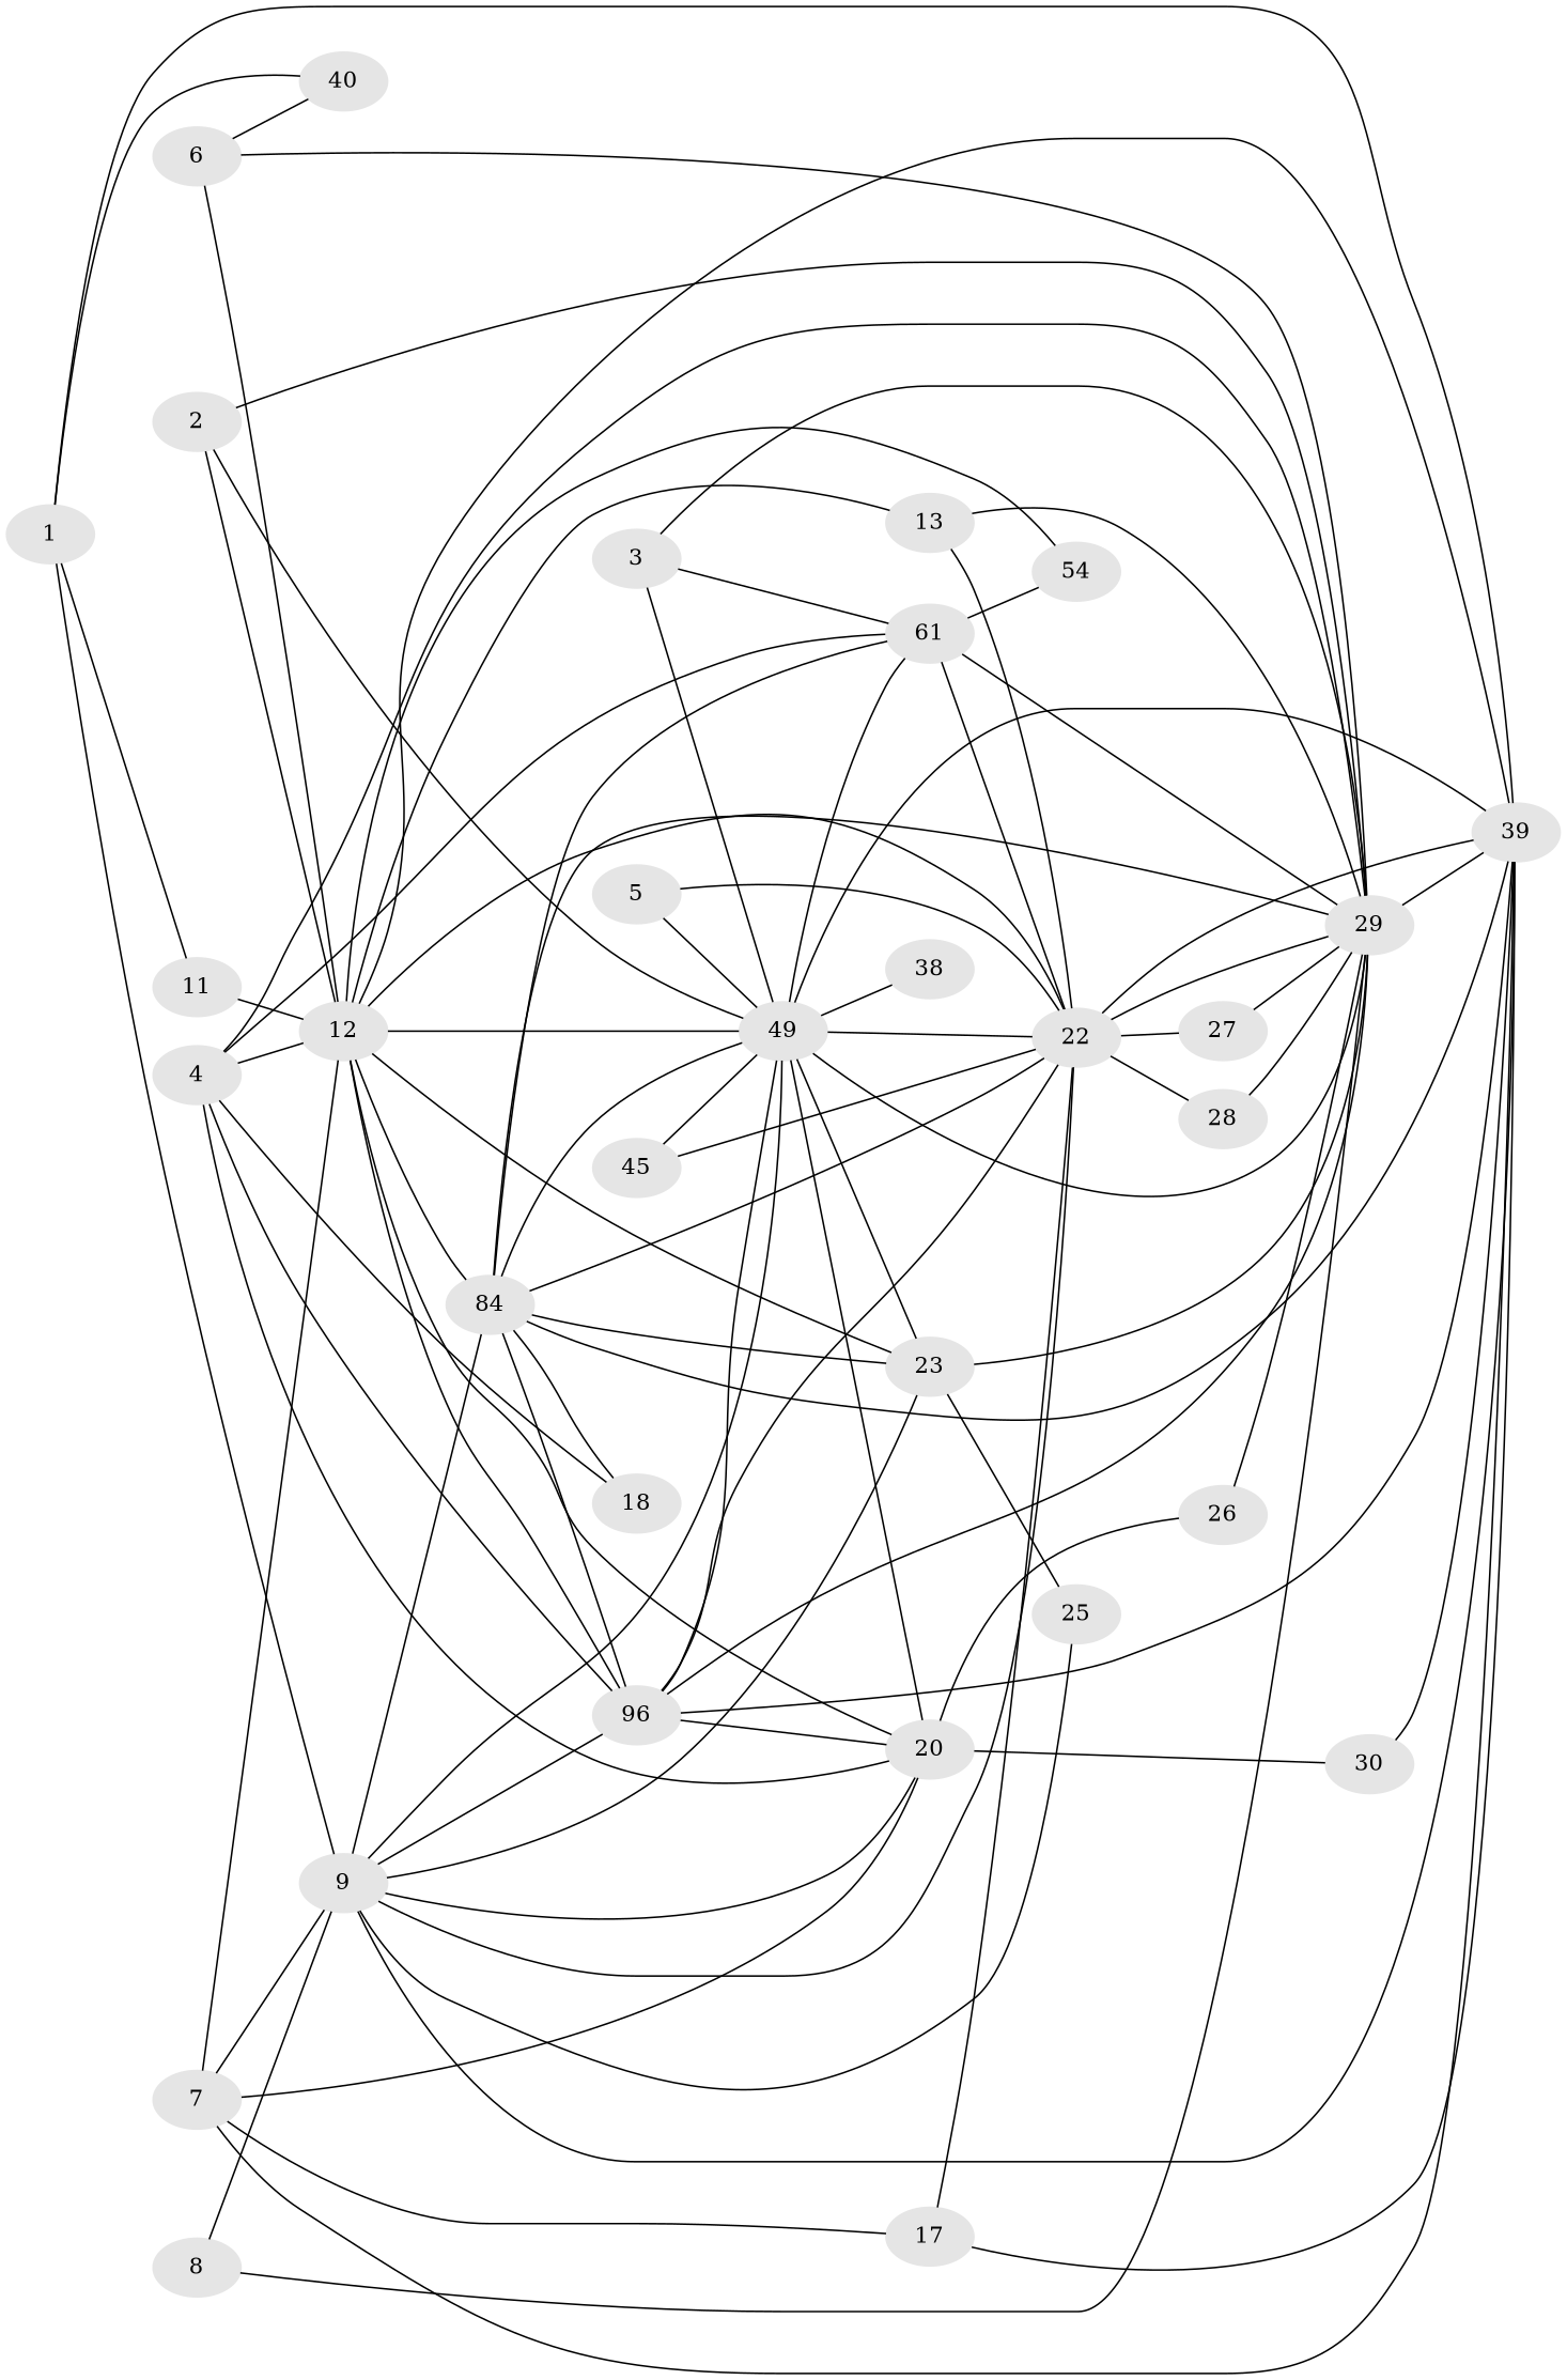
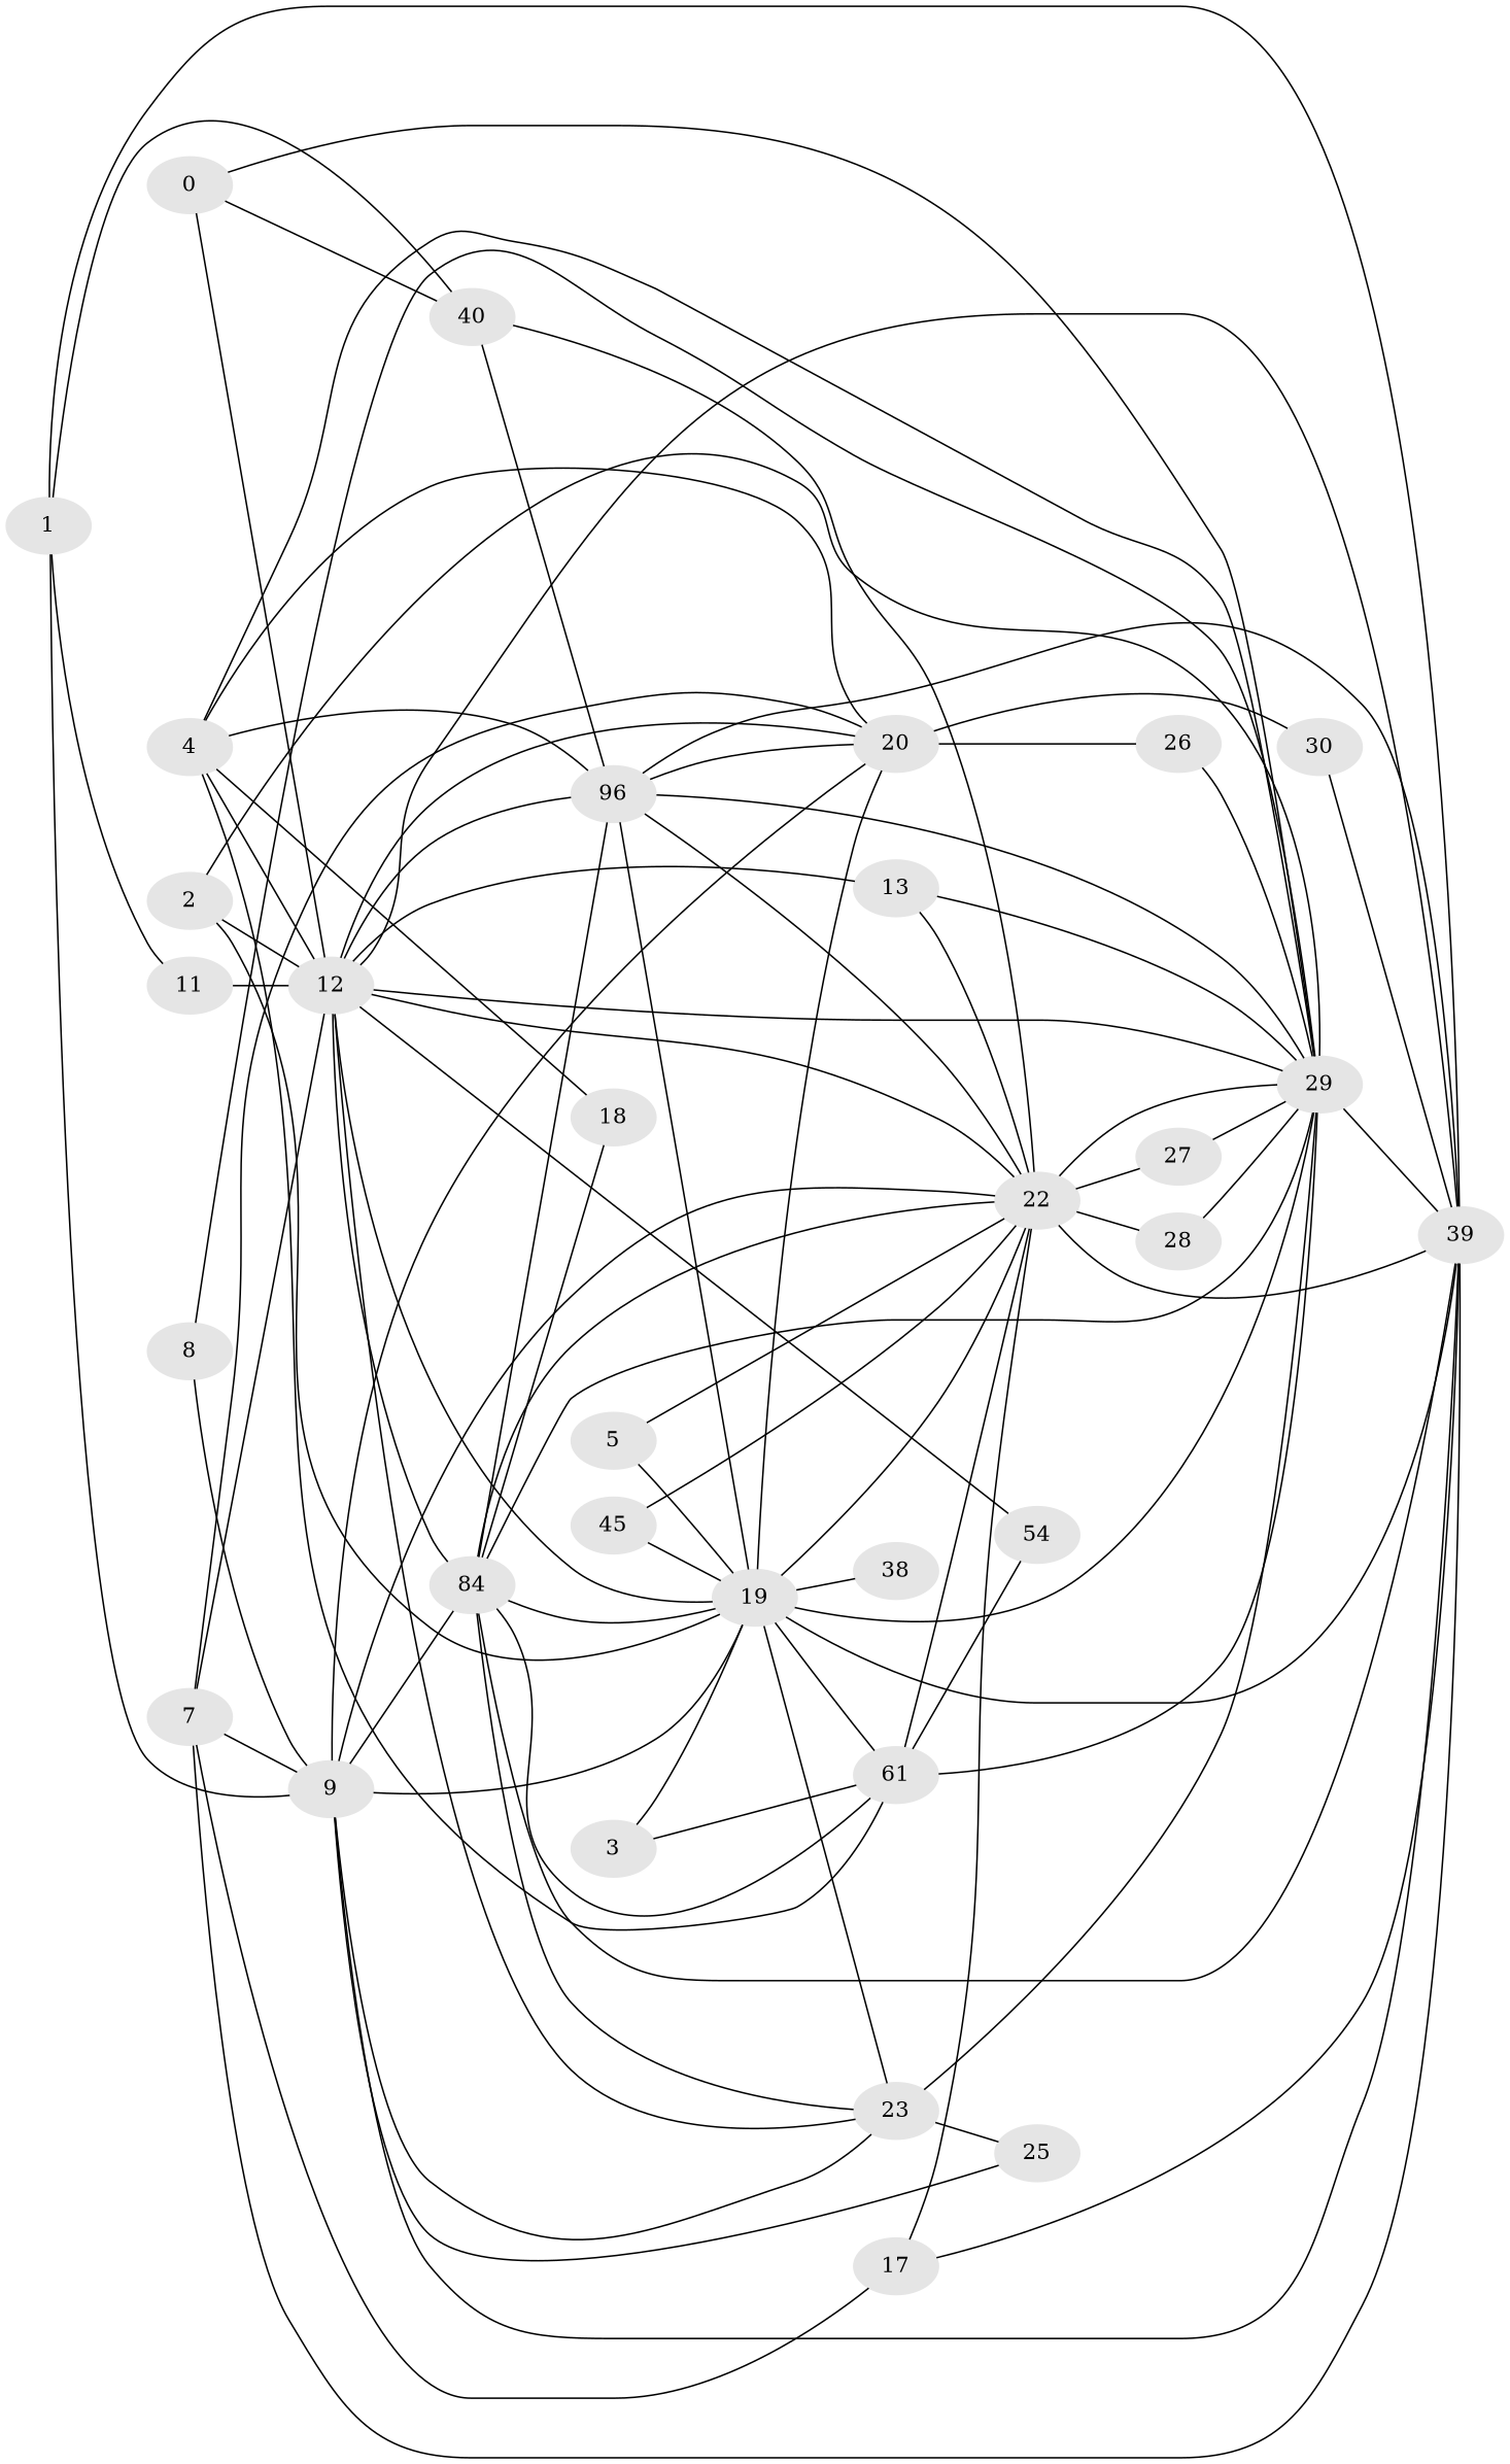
  graph {
    rankdir=LR
    node [color=gray90 style=filled]
    edge [weight=1.0]
    1
    9
    n3 [label=40]
    11
    n5 [label=39]
-   19 [label=49]
+   19
    n7 [label=96]
    20
    22
    n10 [label=84]
    23
    25
    12
    2
    29
    13
    n17 [label=54]
    n18 [label=61]
    n19 [label=38]
    3
    4
    18
    26
    30
    5
    27
    28
-   6
+   6 [label=0]
    7
    17
    8
    n32 [label=45]
    1 -- 9
    1 -- n3
    1 -- 11
    1 -- n5
    9 -- n5
    9 -- 19 [weight=2.0]
-   9 -- n7
+   n3 -- n7
    9 -- 20
    9 -- 22
    9 -- n10
    9 -- 23
    9 -- 25
+   n3 -- 22
    11 -- 12 [weight=2.0]
    19 -- n5 [weight=3.0]
    19 -- 20
    19 -- 22 [weight=3.0]
    19 -- 23
    19 -- 29 [weight=2.0]
    19 -- n18
    19 -- n19
    n7 -- n5
    n7 -- 19 [weight=2.0]
    n7 -- 20
    n7 -- 22
    n7 -- 29
    20 -- 26
    20 -- 30
    22 -- n5
    22 -- 29 [weight=3.0]
    22 -- 27
    22 -- 28
    n10 -- n5
    n10 -- 19 [weight=2.0]
    n10 -- n7 [weight=2.0]
    n10 -- 22 [weight=2.0]
    n10 -- 23
    n10 -- 29
    n10 -- n18
    n10 -- 18
    23 -- 25
    23 -- 29
    12 -- n5 [weight=3.0]
    12 -- 19 [weight=4.0]
    12 -- n7 [weight=2.0]
    12 -- 20
    12 -- 22 [weight=2.0]
    12 -- n10 [weight=2.0]
    12 -- 23
-   3 -- 29 [weight=3.0]
+   12 -- 29 [weight=3.0]
    12 -- 13
    12 -- n17
    2 -- 19
    2 -- 12
    2 -- 29
    29 -- n5 [weight=2.0]
    13 -- 22
    13 -- 29
    n18 -- 22
    n18 -- 29
    n18 -- n17
    3 -- 19
    3 -- n18
    4 -- n7
    4 -- 20
    4 -- 12 [weight=2.0]
    4 -- 29
    4 -- n18
    4 -- 18
    26 -- 29
    30 -- n5
    5 -- 19 [weight=2.0]
    5 -- 22
    27 -- 29
    28 -- 29
    6 -- n3
    6 -- 12
    6 -- 29
    7 -- 9
    7 -- n5
    7 -- 20
    7 -- 12
    7 -- 17
    17 -- n5
    17 -- 22
    8 -- 9
    8 -- 29
    n32 -- 19
    n32 -- 22
  }
